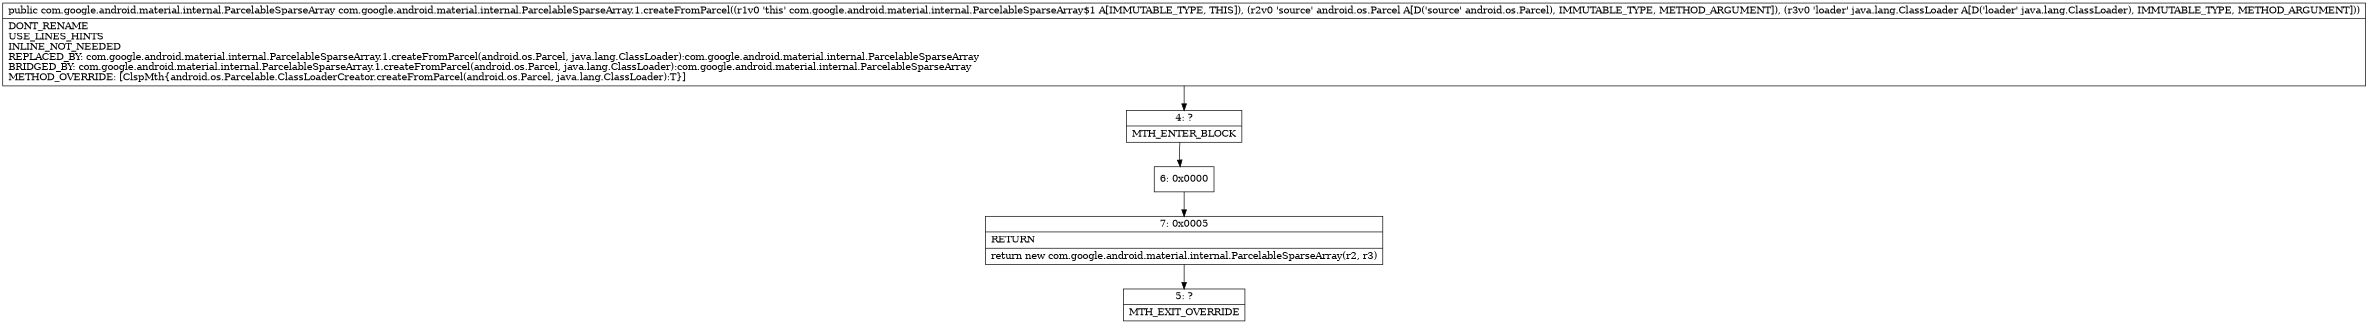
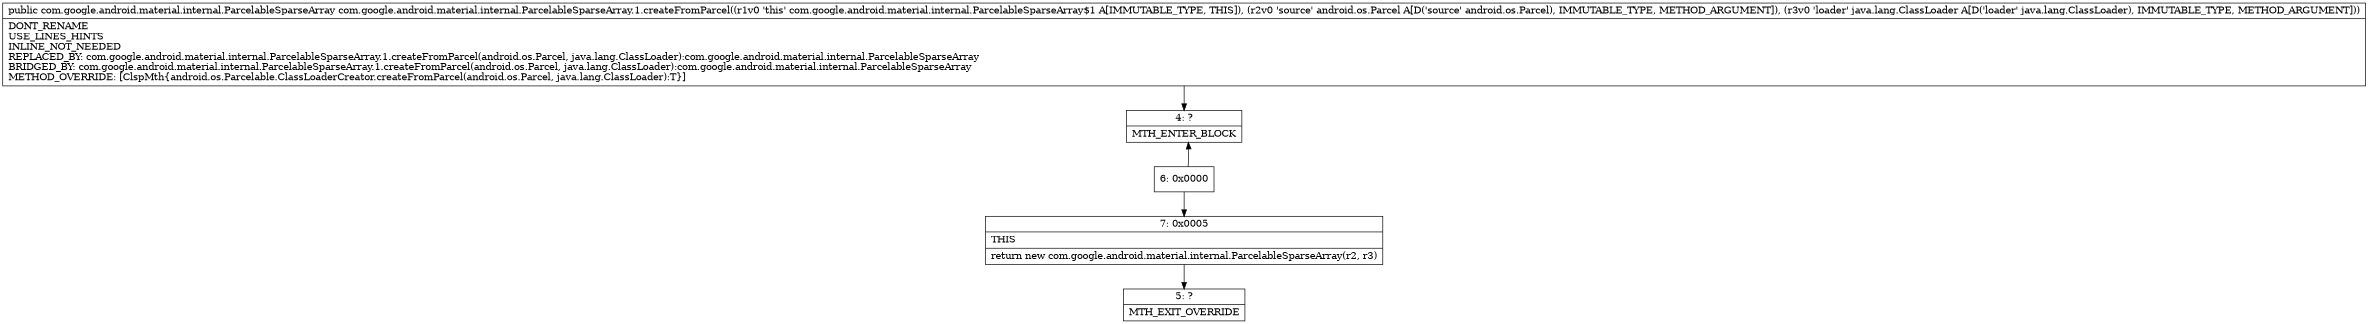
  digraph {
    node [shape=record]
    n1 [label="{4\:\ ?|MTH_ENTER_BLOCK\l}"]
    n2 [label="{6\:\ 0x0000}"]
-   n3 [label="{7\:\ 0x0005|RETURN\l|return new com.google.android.material.internal.ParcelableSparseArray(r2, r3)\l}"]
+   n3 [label="{7\:\ 0x0005|THIS\l|return new com.google.android.material.internal.ParcelableSparseArray(r2, r3)\l}"]
    n4 [label="{5\:\ ?|MTH_EXIT_OVERRIDE\l}"]
    n5 [label="{public com.google.android.material.internal.ParcelableSparseArray com.google.android.material.internal.ParcelableSparseArray.1.createFromParcel((r1v0 'this' com.google.android.material.internal.ParcelableSparseArray$1 A[IMMUTABLE_TYPE, THIS]), (r2v0 'source' android.os.Parcel A[D('source' android.os.Parcel), IMMUTABLE_TYPE, METHOD_ARGUMENT]), (r3v0 'loader' java.lang.ClassLoader A[D('loader' java.lang.ClassLoader), IMMUTABLE_TYPE, METHOD_ARGUMENT]))  | DONT_RENAME\lUSE_LINES_HINTS\lINLINE_NOT_NEEDED\lREPLACED_BY: com.google.android.material.internal.ParcelableSparseArray.1.createFromParcel(android.os.Parcel, java.lang.ClassLoader):com.google.android.material.internal.ParcelableSparseArray\lBRIDGED_BY: com.google.android.material.internal.ParcelableSparseArray.1.createFromParcel(android.os.Parcel, java.lang.ClassLoader):com.google.android.material.internal.ParcelableSparseArray\lMETHOD_OVERRIDE: [ClspMth\{android.os.Parcelable.ClassLoaderCreator.createFromParcel(android.os.Parcel, java.lang.ClassLoader):T\}]\l}"]
-   n1 -> n2
+   n2 -> n1
    n2 -> n3
    n3 -> n4
    n5 -> n1
  }
